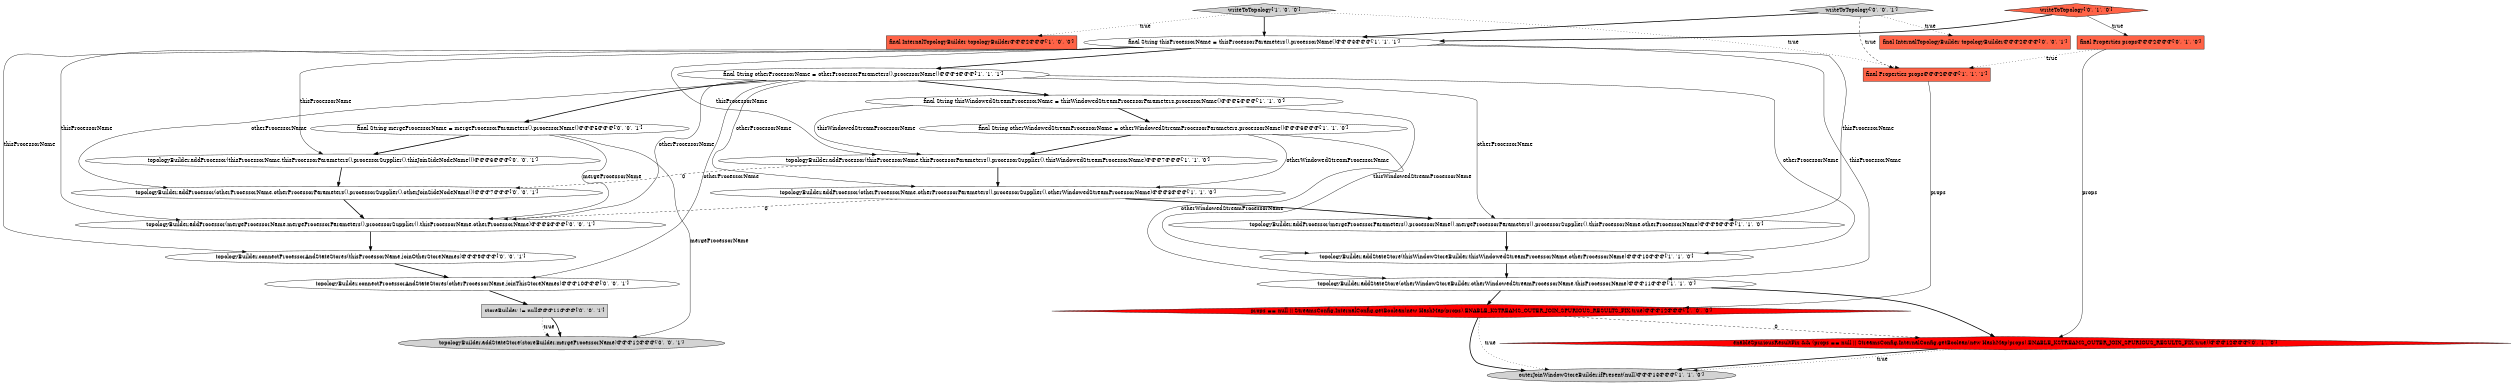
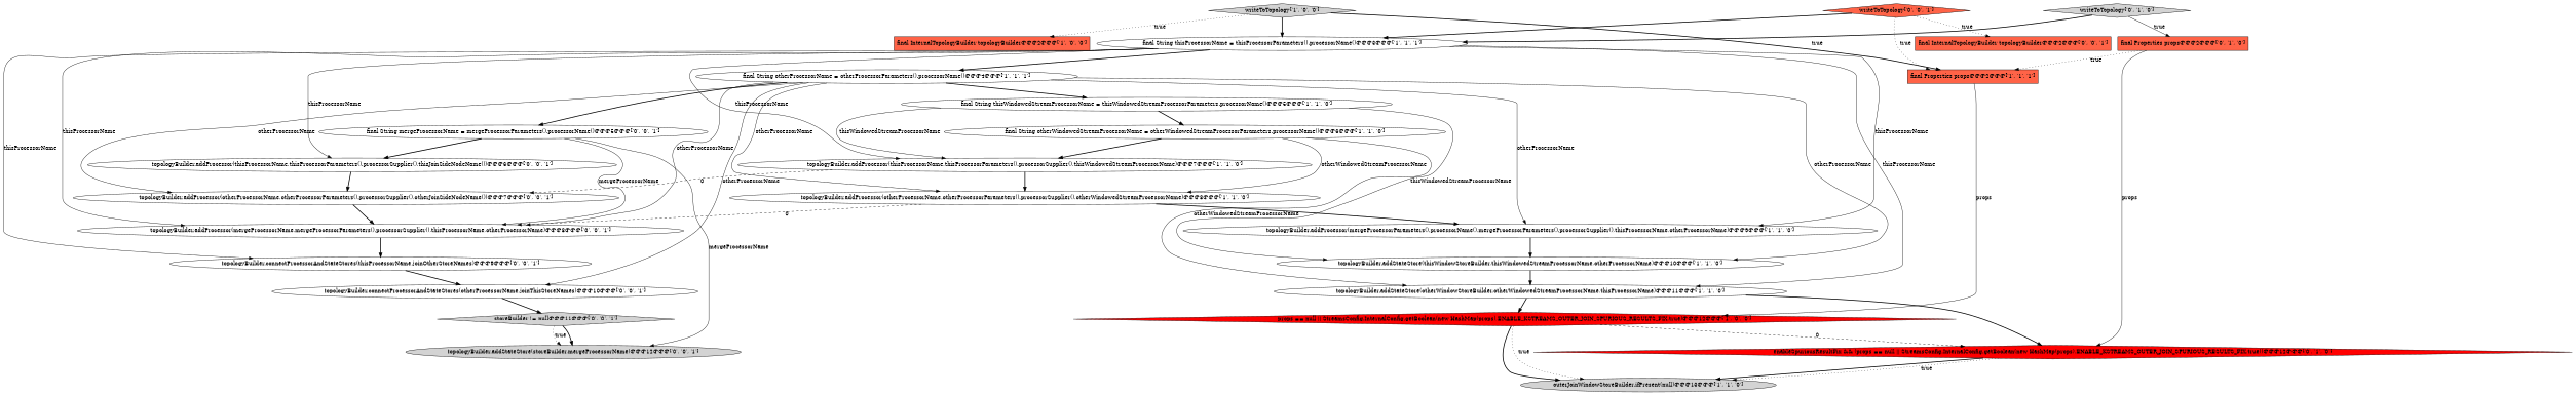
  digraph {
    node [fillcolor=white shape=ellipse style=filled]
    edge [style=bold]
    n1 [label="topologyBuilder.connectProcessorAndStateStores(thisProcessorName,joinOtherStoreNames)@@@9@@@['0', '0', '1']"]
    n2 [label="topologyBuilder.connectProcessorAndStateStores(otherProcessorName,joinThisStoreNames)@@@10@@@['0', '0', '1']"]
-   n3 [fillcolor=lightgray label="storeBuilder != null@@@11@@@['0', '0', '1']" shape=box]
-   n4 [fillcolor=tomato label="writeToTopology['0', '1', '0']" shape=diamond]
+   n3 [fillcolor=lightgray label="storeBuilder != null@@@11@@@['0', '0', '1']" shape=diamond]
+   n4 [fillcolor=lightgray label="writeToTopology['0', '1', '0']" shape=diamond]
    n5 [label="final String thisProcessorName = thisProcessorParameters().processorName()@@@3@@@['1', '1', '1']"]
    n6 [fillcolor=tomato label="final Properties props@@@2@@@['0', '1', '0']" shape=box]
    n7 [fillcolor=tomato label="final Properties props@@@2@@@['1', '1', '1']" shape=box]
    n8 [fillcolor=red label="props == null || StreamsConfig.InternalConfig.getBoolean(new HashMap(props),ENABLE_KSTREAMS_OUTER_JOIN_SPURIOUS_RESULTS_FIX,true)@@@12@@@['1', '0', '0']" shape=diamond]
    n9 [label="topologyBuilder.addProcessor(thisProcessorName,thisProcessorParameters().processorSupplier(),thisJoinSideNodeName())@@@6@@@['0', '0', '1']"]
    n10 [label="topologyBuilder.addProcessor(mergeProcessorName,mergeProcessorParameters().processorSupplier(),thisProcessorName,otherProcessorName)@@@8@@@['0', '0', '1']"]
    n11 [label="topologyBuilder.addStateStore(otherWindowStoreBuilder,otherWindowedStreamProcessorName,thisProcessorName)@@@11@@@['1', '1', '0']"]
    n12 [label="topologyBuilder.addProcessor(mergeProcessorParameters().processorName(),mergeProcessorParameters().processorSupplier(),thisProcessorName,otherProcessorName)@@@9@@@['1', '1', '0']"]
    n13 [label="final String otherProcessorName = otherProcessorParameters().processorName()@@@4@@@['1', '1', '1']"]
    n14 [label="topologyBuilder.addProcessor(thisProcessorName,thisProcessorParameters().processorSupplier(),thisWindowedStreamProcessorName)@@@7@@@['1', '1', '0']"]
    n15 [fillcolor=red label="enableSpuriousResultFix && (props == null || StreamsConfig.InternalConfig.getBoolean(new HashMap(props),ENABLE_KSTREAMS_OUTER_JOIN_SPURIOUS_RESULTS_FIX,true))@@@12@@@['0', '1', '0']" shape=diamond]
    n16 [label="final String mergeProcessorName = mergeProcessorParameters().processorName()@@@5@@@['0', '0', '1']"]
    n17 [fillcolor=lightgray label="topologyBuilder.addStateStore(storeBuilder,mergeProcessorName)@@@12@@@['0', '0', '1']"]
    n18 [label="topologyBuilder.addProcessor(otherProcessorName,otherProcessorParameters().processorSupplier(),otherJoinSideNodeName())@@@7@@@['0', '0', '1']"]
    n19 [fillcolor=lightgray label="outerJoinWindowStoreBuilder.ifPresent(null)@@@13@@@['1', '1', '0']"]
    n20 [label="topologyBuilder.addStateStore(thisWindowStoreBuilder,thisWindowedStreamProcessorName,otherProcessorName)@@@10@@@['1', '1', '0']"]
    n21 [label="topologyBuilder.addProcessor(otherProcessorName,otherProcessorParameters().processorSupplier(),otherWindowedStreamProcessorName)@@@8@@@['1', '1', '0']"]
    n22 [label="final String thisWindowedStreamProcessorName = thisWindowedStreamProcessorParameters.processorName()@@@5@@@['1', '1', '0']"]
    n23 [fillcolor=lightgray label="writeToTopology['1', '0', '0']" shape=diamond]
    n24 [fillcolor=tomato label="final InternalTopologyBuilder topologyBuilder@@@2@@@['1', '0', '0']" shape=box]
-   n25 [fillcolor=lightgray label="writeToTopology['0', '0', '1']" shape=diamond]
+   n25 [fillcolor=tomato label="writeToTopology['0', '0', '1']" shape=diamond]
    n26 [fillcolor=tomato label="final InternalTopologyBuilder topologyBuilder@@@2@@@['0', '0', '1']" shape=box]
    n27 [label="final String otherWindowedStreamProcessorName = otherWindowedStreamProcessorParameters.processorName()@@@6@@@['1', '1', '0']"]
    n1 -> n2
    n2 -> n3
    n3 -> n17
    n3 -> n17 [label=true style=dotted]
    n4 -> n5
    n4 -> n6 [label=true style=solid]
    n5 -> n1 [label=thisProcessorName style=solid]
    n5 -> n9 [label=thisProcessorName style=solid]
    n5 -> n10 [label=thisProcessorName style=solid]
    n5 -> n11 [label=thisProcessorName style=solid]
    n5 -> n12 [label=thisProcessorName style=solid]
    n5 -> n13
    n5 -> n14 [label=thisProcessorName style=solid]
    n6 -> n7 [label=true style=dotted]
    n6 -> n15 [label=props style=solid]
    n7 -> n8 [label=props style=solid]
    n8 -> n15 [label=0 style=dashed]
    n8 -> n19
    n8 -> n19 [label=true style=dotted]
    n9 -> n18
    n10 -> n1
    n11 -> n8
    n11 -> n15
    n12 -> n20
    n13 -> n2 [label=otherProcessorName style=solid]
    n13 -> n10 [label=otherProcessorName style=solid]
    n13 -> n12 [label=otherProcessorName style=solid]
    n13 -> n16
    n13 -> n18 [label=otherProcessorName style=solid]
    n13 -> n20 [label=otherProcessorName style=solid]
    n13 -> n21 [label=otherProcessorName style=solid]
    n13 -> n22
    n14 -> n18 [label=0 style=dashed]
    n14 -> n21
    n15 -> n19
    n15 -> n19 [label=true style=dotted]
    n16 -> n9
    n16 -> n10 [label=mergeProcessorName style=solid]
    n16 -> n17 [label=mergeProcessorName style=solid]
    n18 -> n10
    n20 -> n11
    n21 -> n10 [label=0 style=dashed]
    n21 -> n12
    n22 -> n14 [label=thisWindowedStreamProcessorName style=solid]
    n22 -> n20 [label=thisWindowedStreamProcessorName style=solid]
    n22 -> n27
    n23 -> n5
-   n23 -> n7 [label=true style=dotted]
+   n23 -> n7 [label=true]
    n23 -> n24 [label=true style=dotted]
    n25 -> n5
-   n25 -> n7 [label=true style=dashed]
+   n25 -> n7 [label=true style=dotted]
    n25 -> n26 [label=true style=dotted]
    n27 -> n11 [label=otherWindowedStreamProcessorName style=solid]
    n27 -> n14
    n27 -> n21 [label=otherWindowedStreamProcessorName style=solid]
  }
